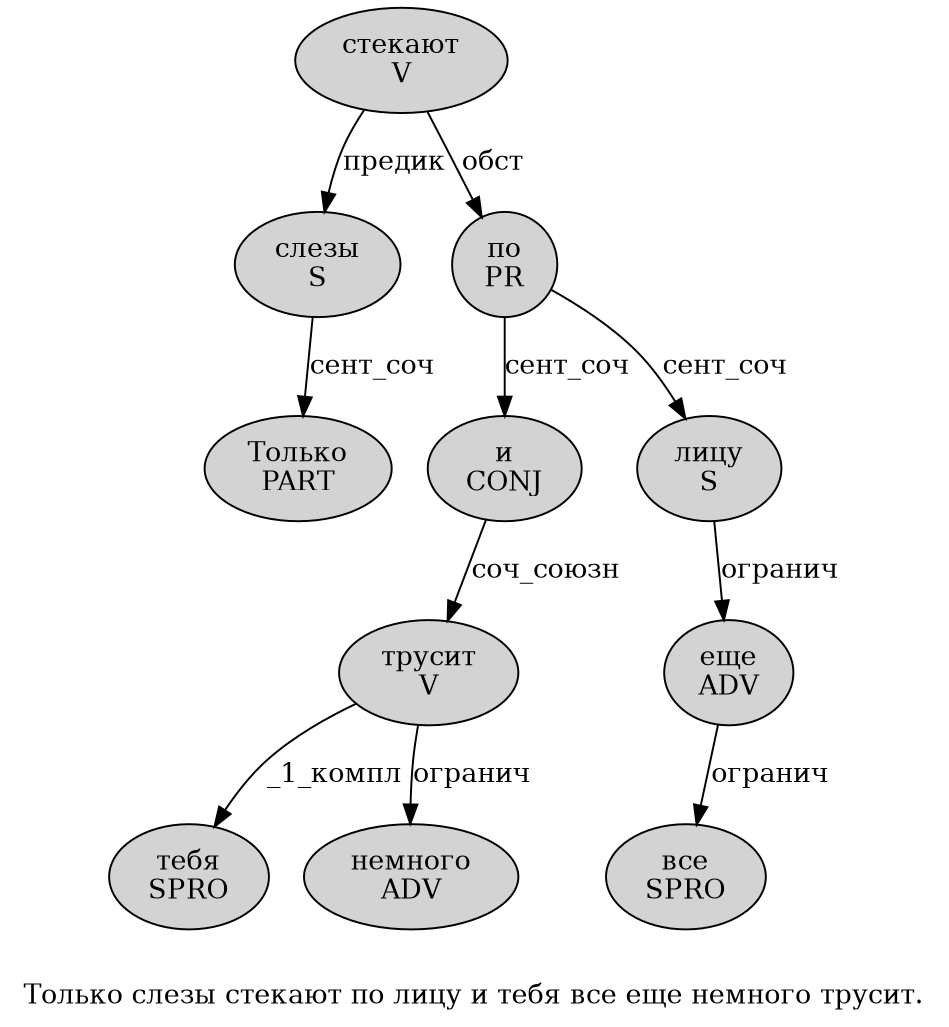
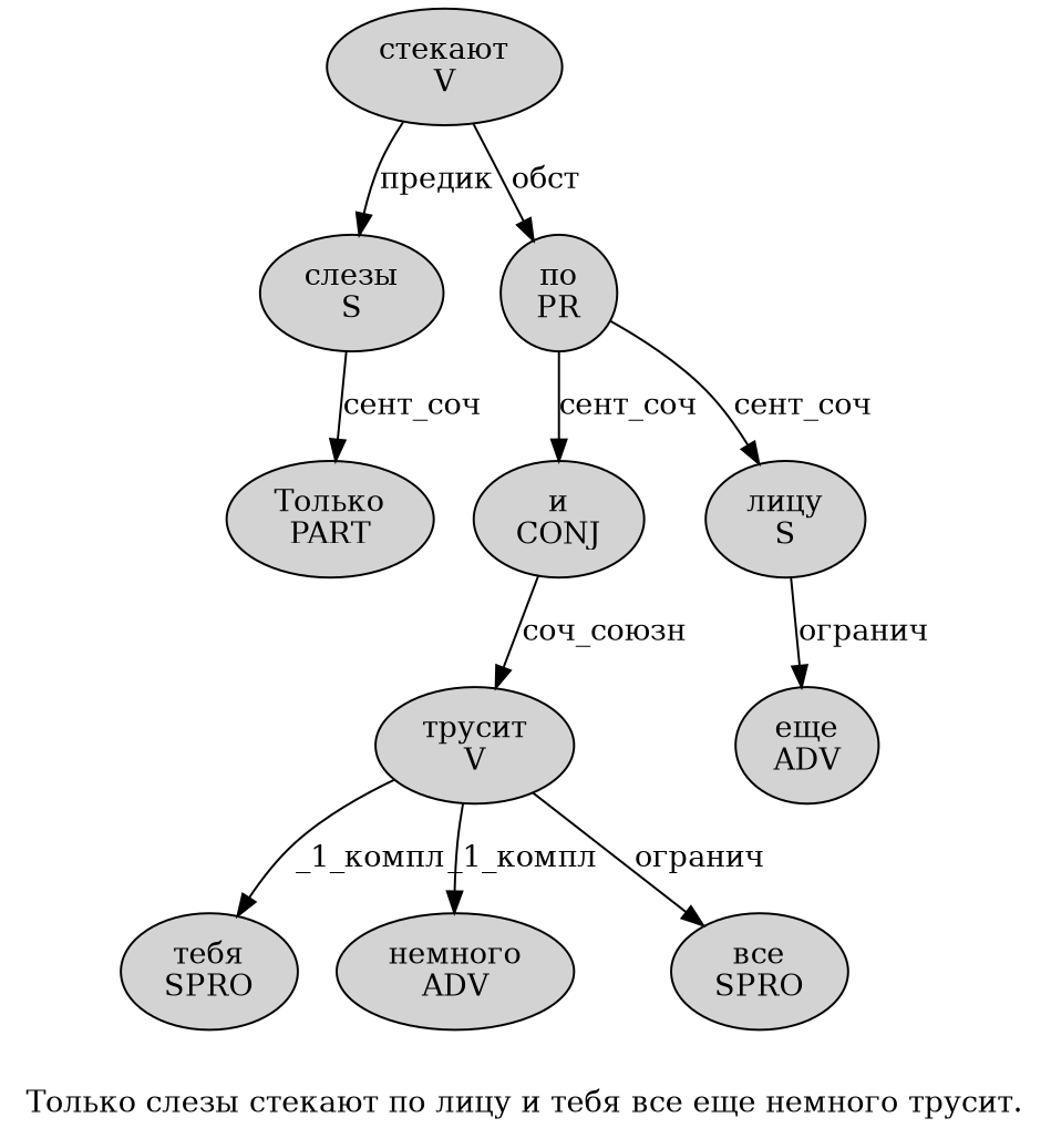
  digraph {
    label="Только слезы стекают по лицу и тебя все еще немного трусит."
    node [fillcolor=lightgray penwidth=1 shape=ellipse style=filled]
    n1 [label="Только\nPART"]
    n2 [label="слезы\nS"]
    n3 [label="стекают\nV"]
    n4 [label="по\nPR"]
    n5 [label="и\nCONJ"]
    n6 [label="лицу\nS"]
    n7 [label="трусит\nV"]
    n8 [label="еще\nADV"]
    n9 [label="тебя\nSPRO"]
    n10 [label="немного\nADV"]
    n11 [label="все\nSPRO"]
    n2 -> n1 [label="сент_соч"]
    n3 -> n2 [label="предик"]
    n3 -> n4 [label="обст"]
    n4 -> n5 [label="сент_соч"]
    n4 -> n6 [label="сент_соч"]
    n5 -> n7 [label="соч_союзн"]
    n6 -> n8 [label="огранич"]
    n7 -> n9 [label="_1_компл"]
-   n7 -> n10 [label="огранич"]
-   n8 -> n11 [label="огранич"]
+   n7 -> n10 [label="_1_компл"]
+   n7 -> n11 [label="огранич"]
  }
